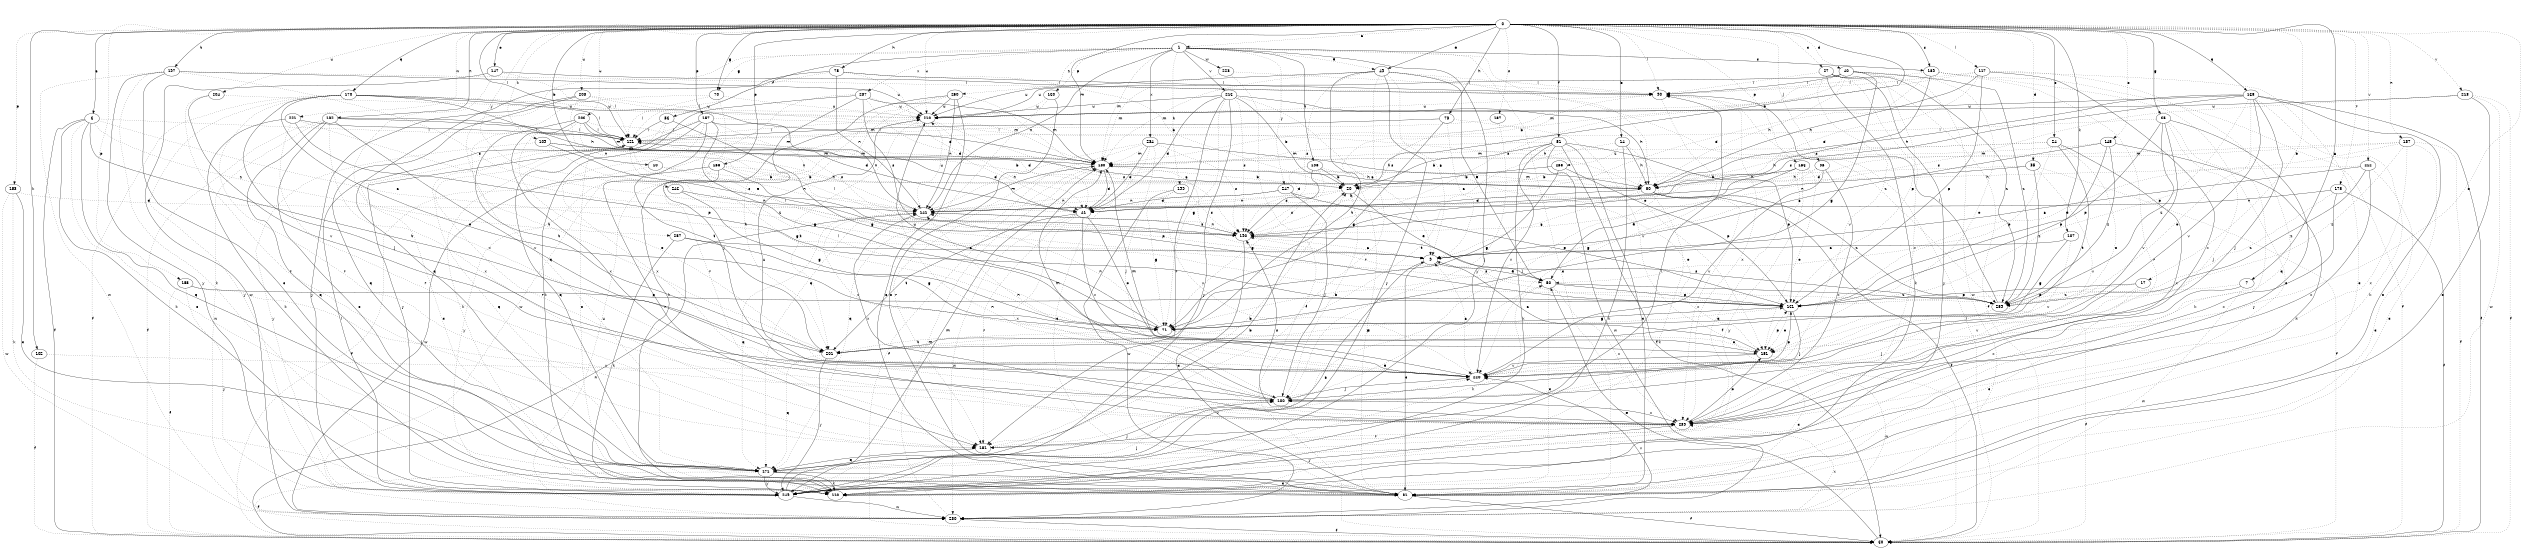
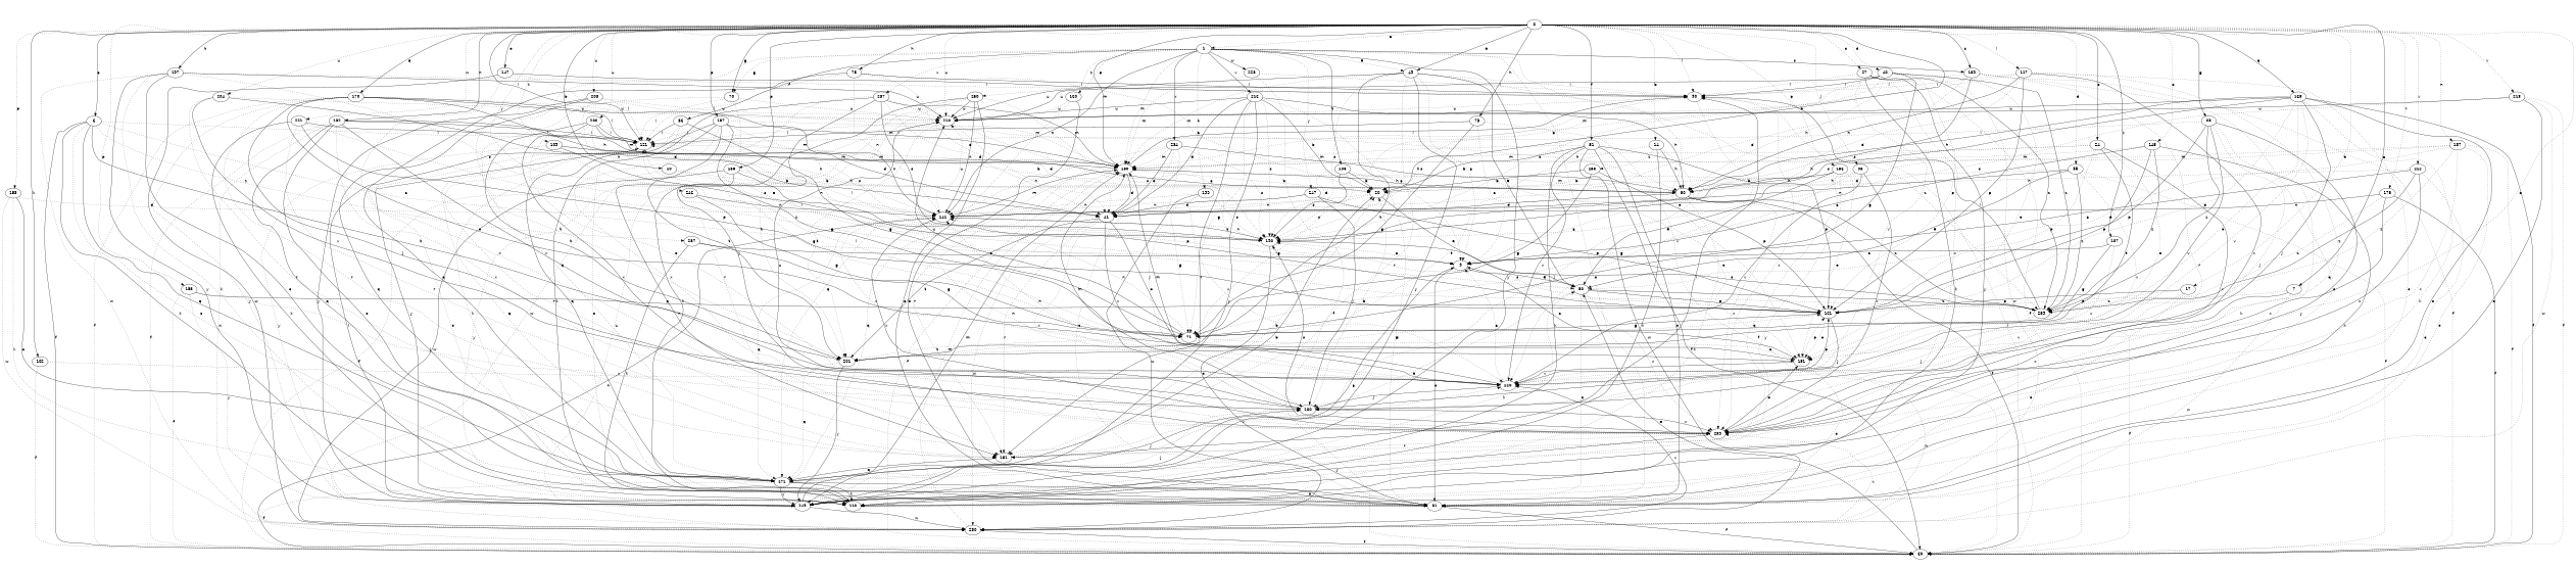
  strict digraph {
    fontname="DejaVu Sans"
    node [fontname="DejaVu Sans"]
    edge [fontname="DejaVu Sans" style=dotted]
    0
    1
    6
    7
    10
    14
    17
    20
    24
    27
    35
    40
    49
    51
    65
    70
    73
    75
    90
    95
    102
    107
    109
    117
    121
    130
    132
    137
    145
    147
    151
    153
    155
    156
    157
    158
    168
    170
    178
-   187
    189
    197
    203
    204
    206
    210
    212
    213
    221
    246
    31
    56
    141
    160
    171
    198
    199
    216
    223
    234
    237
    247
    249
    250
    9
    60
    110
    201
    257
    161
    230
    239
    80
    100
    258
    220
    259
    50
    190
    71
    181
    41
    0 -> 1 [label=a]
    0 -> 6 [label=a style=solid]
    0 -> 7 [label=a style=solid]
    0 -> 10 [label=b style=solid]
-   0 -> 14 [label=b style=solid]
+   0 -> 14 [label=b]
    0 -> 17 [label=b]
    0 -> 20 [label=b style=solid]
    0 -> 24 [label=c style=solid]
    0 -> 27 [label=c]
    0 -> 35 [label=d]
    0 -> 40 [label=d]
    0 -> 49 [label=e style=solid]
    0 -> 51 [label=f style=solid]
    0 -> 65 [label=g style=solid]
    0 -> 70 [label=g style=solid]
    0 -> 73 [label=h style=solid]
    0 -> 75 [label=h style=solid]
    0 -> 90 [label=i]
    0 -> 95 [label=j]
    0 -> 102 [label=k style=solid]
    0 -> 107 [label=k style=solid]
    0 -> 109 [label=k]
    0 -> 117 [label=l]
    0 -> 121 [label=l style=solid]
    0 -> 130 [label=m style=solid]
    0 -> 132 [label=n style=solid]
    0 -> 137 [label=n]
    0 -> 145 [label=o]
    0 -> 147 [label=o style=solid]
    0 -> 151 [label=o]
    0 -> 153 [label=p]
    0 -> 155 [label=p]
    0 -> 156 [label=p]
    0 -> 157 [label=p style=solid]
    0 -> 158 [label=p style=solid]
    0 -> 168 [label=q style=solid]
    0 -> 170 [label=q style=solid]
    0 -> 178 [label=r]
-   0 -> 187 [label=s]
    0 -> 189 [label=s style=solid]
    0 -> 197 [label=t style=solid]
    0 -> 203 [label=u]
    0 -> 204 [label=u]
    0 -> 206 [label=u]
    0 -> 210 [label=u]
    0 -> 212 [label=v]
    0 -> 213 [label=v]
    0 -> 221 [label=w]
    0 -> 246 [label=y]
    1 -> 49 [label=e]
    1 -> 70 [label=g]
    1 -> 130 [label=m]
    1 -> 151 [label=o]
    1 -> 189 [label=s style=solid]
    1 -> 31 [label=c]
    1 -> 56 [label=f style=solid]
    1 -> 141 [label=n style=solid]
    1 -> 160 [label=p]
    1 -> 171 [label=q]
    1 -> 198 [label=t style=solid]
    1 -> 199 [label=t]
    1 -> 216 [label=v style=solid]
    1 -> 223 [label=w style=solid]
    1 -> 234 [label=x style=solid]
    1 -> 237 [label=x]
    1 -> 247 [label=y]
    1 -> 249 [label=y style=solid]
    1 -> 250 [label=z]
    6 -> 121 [label=l]
    6 -> 31 [label=c]
    6 -> 171 [label=q style=solid]
    6 -> 9 [label=a]
    6 -> 60 [label=f style=solid]
    6 -> 110 [label=k style=solid]
    6 -> 201 [label=t style=solid]
    6 -> 257 [label=z]
    7 -> 161 [label=p]
    7 -> 230 [label=w]
    7 -> 239 [label=x style=solid]
    10 -> 20 [label=b]
    10 -> 141 [label=n]
    10 -> 60 [label=f]
    14 -> 110 [label=k style=solid]
    14 -> 201 [label=t]
    14 -> 80 [label=h style=solid]
    14 -> 100 [label=j]
    14 -> 258 [label=z]
    17 -> 31 [label=c]
    17 -> 161 [label=p style=solid]
    17 -> 220 [label=v]
    17 -> 259 [label=z]
    20 -> 141 [label=n]
    20 -> 50 [label=e style=solid]
    20 -> 190 [label=s]
    24 -> 130 [label=m]
    24 -> 151 [label=o]
    24 -> 201 [label=t style=solid]
    24 -> 161 [label=p]
    24 -> 239 [label=x style=solid]
    24 -> 80 [label=h]
    27 -> 90 [label=i]
    27 -> 249 [label=y style=solid]
    27 -> 60 [label=f]
    27 -> 110 [label=k style=solid]
    27 -> 239 [label=x]
    27 -> 220 [label=v]
    27 -> 259 [label=z style=solid]
    35 -> 20 [label=b]
    35 -> 141 [label=n style=solid]
    35 -> 60 [label=f]
    35 -> 220 [label=v]
    35 -> 259 [label=z style=solid]
+   35 -> 50 [label=e style=solid]
    40 -> 90 [label=i style=solid]
    40 -> 130 [label=m]
    40 -> 151 [label=o]
    40 -> 210 [label=u style=solid]
    40 -> 161 [label=p]
    40 -> 230 [label=w]
    40 -> 80 [label=h]
    40 -> 259 [label=z style=solid]
    40 -> 190 [label=s]
    40 -> 71 [label=g style=solid]
    49 -> 90 [label=i]
    49 -> 130 [label=m]
    49 -> 210 [label=u style=solid]
    49 -> 249 [label=y style=solid]
    49 -> 9 [label=a]
    49 -> 201 [label=t style=solid]
    49 -> 259 [label=z]
    49 -> 50 [label=e style=solid]
    49 -> 190 [label=s]
    49 -> 181 [label=r]
    51 -> 20 [label=b style=solid]
    51 -> 130 [label=m]
    51 -> 31 [label=c style=solid]
    51 -> 60 [label=f style=solid]
    51 -> 110 [label=k style=solid]
    51 -> 161 [label=p style=solid]
    51 -> 230 [label=w style=solid]
    51 -> 220 [label=v style=solid]
    65 -> 121 [label=l]
    65 -> 249 [label=y style=solid]
    65 -> 110 [label=k]
    65 -> 161 [label=p style=solid]
    65 -> 100 [label=j]
    65 -> 220 [label=v style=solid]
    65 -> 259 [label=z style=solid]
    70 -> 121 [label=l]
    70 -> 210 [label=u]
    70 -> 201 [label=t]
    70 -> 50 [label=e]
    73 -> 121 [label=l style=solid]
    73 -> 9 [label=a]
    73 -> 60 [label=f]
    73 -> 71 [label=g style=solid]
    75 -> 20 [label=b]
    75 -> 90 [label=i style=solid]
    75 -> 121 [label=l]
-   75 -> 141 [label=n style=solid]
+   75 -> 141 [label=n]
    75 -> 171 [label=q style=solid]
    75 -> 41 [label=d]
    90 -> 210 [label=u]
    90 -> 239 [label=x]
    90 -> 220 [label=v]
    90 -> 190 [label=s]
    95 -> 239 [label=x style=solid]
    95 -> 80 [label=h]
    95 -> 220 [label=v style=solid]
    95 -> 71 [label=g]
    102 -> 60 [label=f]
    102 -> 220 [label=v]
    107 -> 9 [label=a style=solid]
    107 -> 220 [label=v]
    107 -> 71 [label=g style=solid]
    109 -> 20 [label=b]
    109 -> 130 [label=m style=solid]
    109 -> 249 [label=y]
    109 -> 190 [label=s style=solid]
    109 -> 71 [label=g]
    117 -> 20 [label=b]
    117 -> 90 [label=i]
    117 -> 31 [label=c]
    117 -> 171 [label=q]
    117 -> 161 [label=p style=solid]
    117 -> 239 [label=x style=solid]
    117 -> 80 [label=h style=solid]
    117 -> 41 [label=d]
    121 -> 130 [label=m]
    121 -> 31 [label=c]
    121 -> 171 [label=q]
    121 -> 181 [label=r]
    130 -> 20 [label=b]
+   130 -> 90 [label=i style=solid]
    130 -> 171 [label=q]
    130 -> 60 [label=f]
    130 -> 80 [label=h style=solid]
    130 -> 41 [label=d style=solid]
    132 -> 121 [label=l style=solid]
    132 -> 130 [label=m style=solid]
    132 -> 31 [label=c style=solid]
    132 -> 171 [label=q style=solid]
    132 -> 60 [label=f]
    132 -> 230 [label=w]
    132 -> 239 [label=x]
    132 -> 220 [label=v style=solid]
    137 -> 130 [label=m]
    137 -> 31 [label=c]
    137 -> 60 [label=f]
    137 -> 239 [label=x]
    137 -> 259 [label=z]
    137 -> 50 [label=e]
    137 -> 41 [label=d]
    145 -> 130 [label=m]
    145 -> 9 [label=a style=solid]
    145 -> 110 [label=k style=solid]
    145 -> 161 [label=p style=solid]
    145 -> 259 [label=z style=solid]
    147 -> 90 [label=i style=solid]
    147 -> 121 [label=l]
    147 -> 230 [label=w style=solid]
    147 -> 239 [label=x]
    151 -> 31 [label=c]
    151 -> 9 [label=a style=solid]
    151 -> 161 [label=p]
    151 -> 230 [label=w]
    151 -> 220 [label=v style=solid]
    153 -> 31 [label=c style=solid]
    153 -> 110 [label=k]
    153 -> 230 [label=w]
    153 -> 41 [label=d]
    155 -> 249 [label=y]
    155 -> 60 [label=f]
    155 -> 161 [label=p style=solid]
    155 -> 100 [label=j]
    156 -> 20 [label=b]
    156 -> 151 [label=o]
    156 -> 171 [label=q]
    156 -> 249 [label=y]
    156 -> 80 [label=h style=solid]
    156 -> 50 [label=e style=solid]
    157 -> 121 [label=l]
    157 -> 141 [label=n style=solid]
    157 -> 171 [label=q style=solid]
    157 -> 249 [label=y style=solid]
    157 -> 201 [label=t style=solid]
    157 -> 239 [label=x]
    157 -> 80 [label=h]
    157 -> 190 [label=s]
    157 -> 71 [label=g style=solid]
    158 -> 20 [label=b]
    158 -> 249 [label=y]
    158 -> 161 [label=p style=solid]
    158 -> 230 [label=w style=solid]
    158 -> 80 [label=h]
    158 -> 181 [label=r style=solid]
    168 -> 151 [label=o]
    168 -> 210 [label=u style=solid]
    168 -> 31 [label=c style=solid]
    168 -> 60 [label=f style=solid]
    168 -> 110 [label=k]
    168 -> 161 [label=p]
    168 -> 80 [label=h style=solid]
    168 -> 100 [label=j style=solid]
-   168 -> 220 [label=v style=solid]
+   168 -> 220 [label=v]
    168 -> 190 [label=s style=solid]
    170 -> 121 [label=l style=solid]
    170 -> 130 [label=m style=solid]
    170 -> 151 [label=o style=solid]
    170 -> 210 [label=u]
    170 -> 249 [label=y]
    170 -> 60 [label=f]
    170 -> 80 [label=h style=solid]
    170 -> 100 [label=j style=solid]
    170 -> 181 [label=r]
    178 -> 141 [label=n style=solid]
    178 -> 60 [label=f style=solid]
    178 -> 239 [label=x style=solid]
    178 -> 259 [label=z]
-   187 -> 121 [label=l]
-   187 -> 100 [label=j]
    189 -> 90 [label=i]
    189 -> 31 [label=c]
    189 -> 60 [label=f]
    189 -> 190 [label=s style=solid]
    189 -> 181 [label=r]
    189 -> 41 [label=d]
    197 -> 90 [label=i]
    197 -> 210 [label=u style=solid]
    197 -> 31 [label=c style=solid]
    197 -> 249 [label=y style=solid]
    197 -> 110 [label=k]
    197 -> 230 [label=w]
    197 -> 190 [label=s]
    203 -> 130 [label=m]
    203 -> 210 [label=u]
    203 -> 141 [label=n]
    203 -> 171 [label=q style=solid]
    203 -> 249 [label=y style=solid]
    204 -> 210 [label=u]
    204 -> 220 [label=v style=solid]
    204 -> 181 [label=r]
-   121 -> 41 [label=d style=solid]
+   204 -> 41 [label=d style=solid]
    206 -> 121 [label=l style=solid]
    206 -> 130 [label=m]
    206 -> 141 [label=n]
    206 -> 201 [label=t style=solid]
    206 -> 239 [label=x style=solid]
    206 -> 220 [label=o]
    206 -> 41 [label=d style=solid]
    210 -> 121 [label=l]
    210 -> 201 [label=t]
    210 -> 190 [label=s]
    210 -> 41 [label=d]
    212 -> 31 [label=c]
    212 -> 9 [label=a style=solid]
    212 -> 239 [label=x style=solid]
    212 -> 80 [label=h]
    212 -> 259 [label=z style=solid]
    213 -> 210 [label=u style=solid]
    213 -> 31 [label=c style=solid]
    213 -> 60 [label=f]
    213 -> 230 [label=w]
    213 -> 190 [label=s]
    221 -> 121 [label=l style=solid]
    221 -> 110 [label=k style=solid]
    221 -> 161 [label=p style=solid]
    221 -> 259 [label=z]
    221 -> 181 [label=r]
    246 -> 141 [label=n style=solid]
    246 -> 71 [label=g style=solid]
    31 -> 60 [label=f style=solid]
    56 -> 121 [label=l style=solid]
    56 -> 31 [label=c]
    56 -> 110 [label=k]
    56 -> 71 [label=g style=solid]
    141 -> 130 [label=m style=solid]
    141 -> 210 [label=u]
    141 -> 171 [label=q]
    141 -> 239 [label=x style=solid]
    141 -> 220 [label=v]
    141 -> 190 [label=s style=solid]
    160 -> 210 [label=u]
    160 -> 31 [label=c style=solid]
    160 -> 171 [label=q]
    171 -> 20 [label=b style=solid]
    171 -> 31 [label=c style=solid]
    171 -> 249 [label=y style=solid]
    171 -> 60 [label=f]
    171 -> 110 [label=k style=solid]
    171 -> 100 [label=j style=solid]
    198 -> 20 [label=b style=solid]
    198 -> 151 [label=o]
    198 -> 31 [label=c]
    198 -> 190 [label=s style=solid]
    198 -> 71 [label=g]
    198 -> 41 [label=d]
    199 -> 141 [label=n]
    199 -> 230 [label=w style=solid]
    199 -> 220 [label=v]
    199 -> 190 [label=s]
    199 -> 71 [label=g]
    216 -> 20 [label=b style=solid]
    216 -> 210 [label=u style=solid]
    216 -> 249 [label=y style=solid]
    216 -> 9 [label=a]
    216 -> 80 [label=h style=solid]
    216 -> 190 [label=s]
    216 -> 71 [label=g]
    216 -> 181 [label=r style=solid]
    216 -> 41 [label=d style=solid]
    223 -> 90 [label=i]
    223 -> 130 [label=m]
    223 -> 60 [label=f]
    234 -> 130 [label=m]
    234 -> 31 [label=c]
    234 -> 141 [label=n]
    234 -> 80 [label=h style=solid]
    234 -> 100 [label=j]
    234 -> 190 [label=s]
    234 -> 181 [label=r]
    234 -> 41 [label=d style=solid]
    237 -> 130 [label=m style=solid]
    237 -> 210 [label=u]
    237 -> 110 [label=k style=solid]
    237 -> 230 [label=w]
    237 -> 100 [label=j style=solid]
    237 -> 190 [label=s style=solid]
    237 -> 41 [label=d]
    247 -> 141 [label=n]
    247 -> 161 [label=p style=solid]
    247 -> 100 [label=j style=solid]
    247 -> 41 [label=d style=solid]
    249 -> 121 [label=l style=solid]
    249 -> 130 [label=m style=solid]
    249 -> 9 [label=a style=solid]
    249 -> 230 [label=w style=solid]
    249 -> 100 [label=j]
    250 -> 210 [label=u style=solid]
    250 -> 31 [label=c style=solid]
    250 -> 141 [label=n style=solid]
    250 -> 9 [label=a]
    250 -> 110 [label=k style=solid]
    250 -> 201 [label=t]
    250 -> 181 [label=r]
    9 -> 121 [label=l]
    9 -> 31 [label=c style=solid]
    9 -> 50 [label=e style=solid]
    60 -> 90 [label=i]
    60 -> 141 [label=n style=solid]
    60 -> 50 [label=e style=solid]
    201 -> 171 [label=q]
    201 -> 249 [label=y style=solid]
    201 -> 161 [label=p]
    257 -> 9 [label=a style=solid]
    257 -> 110 [label=k style=solid]
    257 -> 71 [label=g style=solid]
    161 -> 151 [label=o]
    161 -> 100 [label=j style=solid]
    161 -> 190 [label=s]
    161 -> 71 [label=g style=solid]
    230 -> 130 [label=m]
    230 -> 210 [label=u]
    230 -> 60 [label=f style=solid]
    230 -> 239 [label=x]
    230 -> 220 [label=v style=solid]
    239 -> 151 [label=o style=solid]
    239 -> 249 [label=y style=solid]
    239 -> 190 [label=s style=solid]
    239 -> 181 [label=r]
    80 -> 130 [label=m]
    80 -> 9 [label=a]
    80 -> 60 [label=f style=solid]
    80 -> 110 [label=k]
    80 -> 239 [label=x]
    80 -> 259 [label=z style=solid]
    80 -> 41 [label=d style=solid]
    100 -> 20 [label=b]
    100 -> 130 [label=m style=solid]
    100 -> 210 [label=u style=solid]
    100 -> 141 [label=n]
    100 -> 239 [label=x style=solid]
    258 -> 20 [label=b style=solid]
    258 -> 161 [label=p style=solid]
    258 -> 71 [label=g style=solid]
    220 -> 130 [label=m style=solid]
    220 -> 141 [label=n]
    220 -> 9 [label=a]
    220 -> 161 [label=p style=solid]
    220 -> 100 [label=j style=solid]
    259 -> 90 [label=i style=solid]
    259 -> 60 [label=f]
    259 -> 100 [label=j]
    259 -> 190 [label=s style=solid]
    50 -> 31 [label=c]
    50 -> 110 [label=k]
    50 -> 161 [label=p style=solid]
    50 -> 239 [label=x]
    50 -> 259 [label=z style=solid]
    190 -> 121 [label=l]
    190 -> 31 [label=c style=solid]
    190 -> 141 [label=n]
    190 -> 9 [label=a]
    71 -> 121 [label=l]
    71 -> 151 [label=o]
    71 -> 210 [label=u style=solid]
    71 -> 141 [label=n]
    71 -> 201 [label=t]
    181 -> 20 [label=b]
    181 -> 90 [label=i style=solid]
    181 -> 171 [label=q style=solid]
    181 -> 220 [label=v]
    181 -> 50 [label=e]
    41 -> 151 [label=o style=solid]
    41 -> 201 [label=t style=solid]
    41 -> 230 [label=w]
    41 -> 239 [label=x]
    41 -> 220 [label=v style=solid]
    41 -> 181 [label=r]
  }
